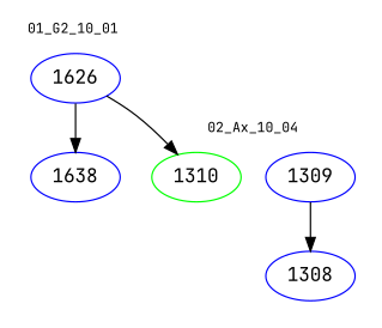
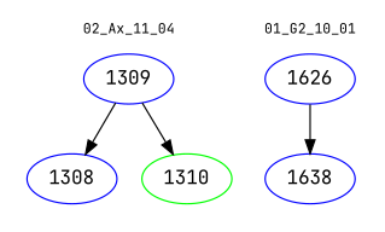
  digraph {
    fontname="JetBrains Mono"
    node [color=blue fontname="JetBrains Mono"]
    edge [color=black fontname="JetBrains Mono"]
    n1 [label=1309]
    n2 [label=1308]
    n3 [color=green label=1310]
    n4 [label=1626]
    n5 [label=1638]
    subgraph cluster_1 {
      color=white
      fontsize=10
-     label="02_Ax_10_04"
+     label="02_Ax_11_04"
      n1
      n2
      n3
    }
    subgraph cluster_2 {
      color=white
      fontsize=10
      label="01_G2_10_01"
      n4
      n5
    }
    n1 -> n2
-   n4 -> n3
+   n1 -> n3
    n4 -> n5
  }
